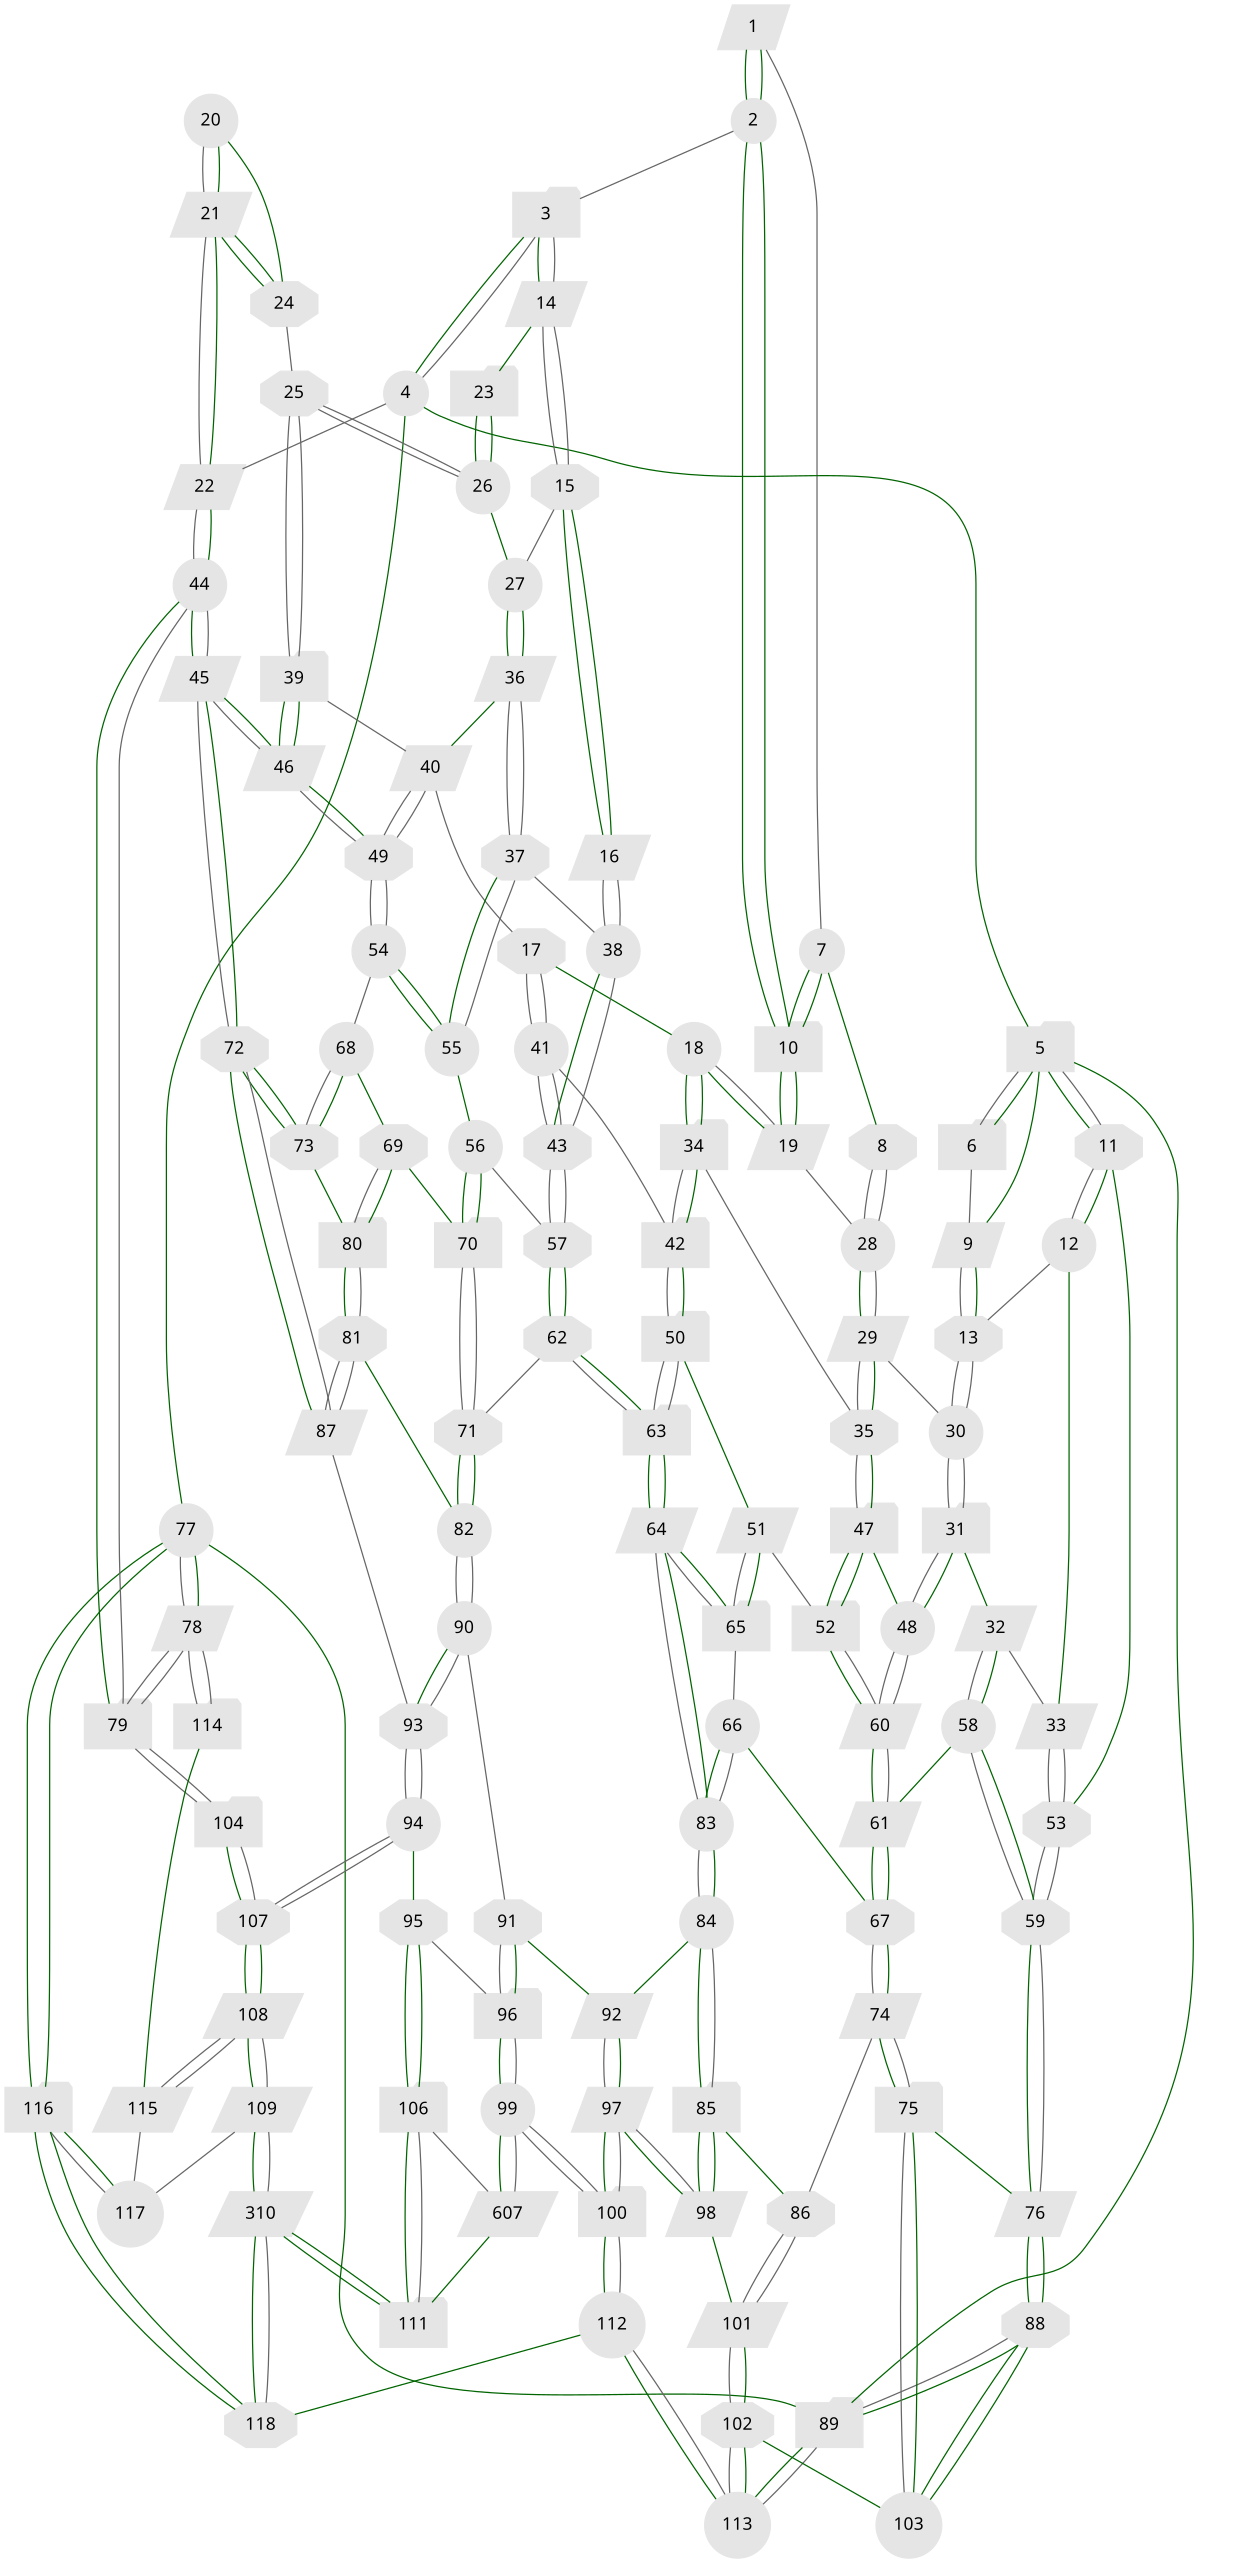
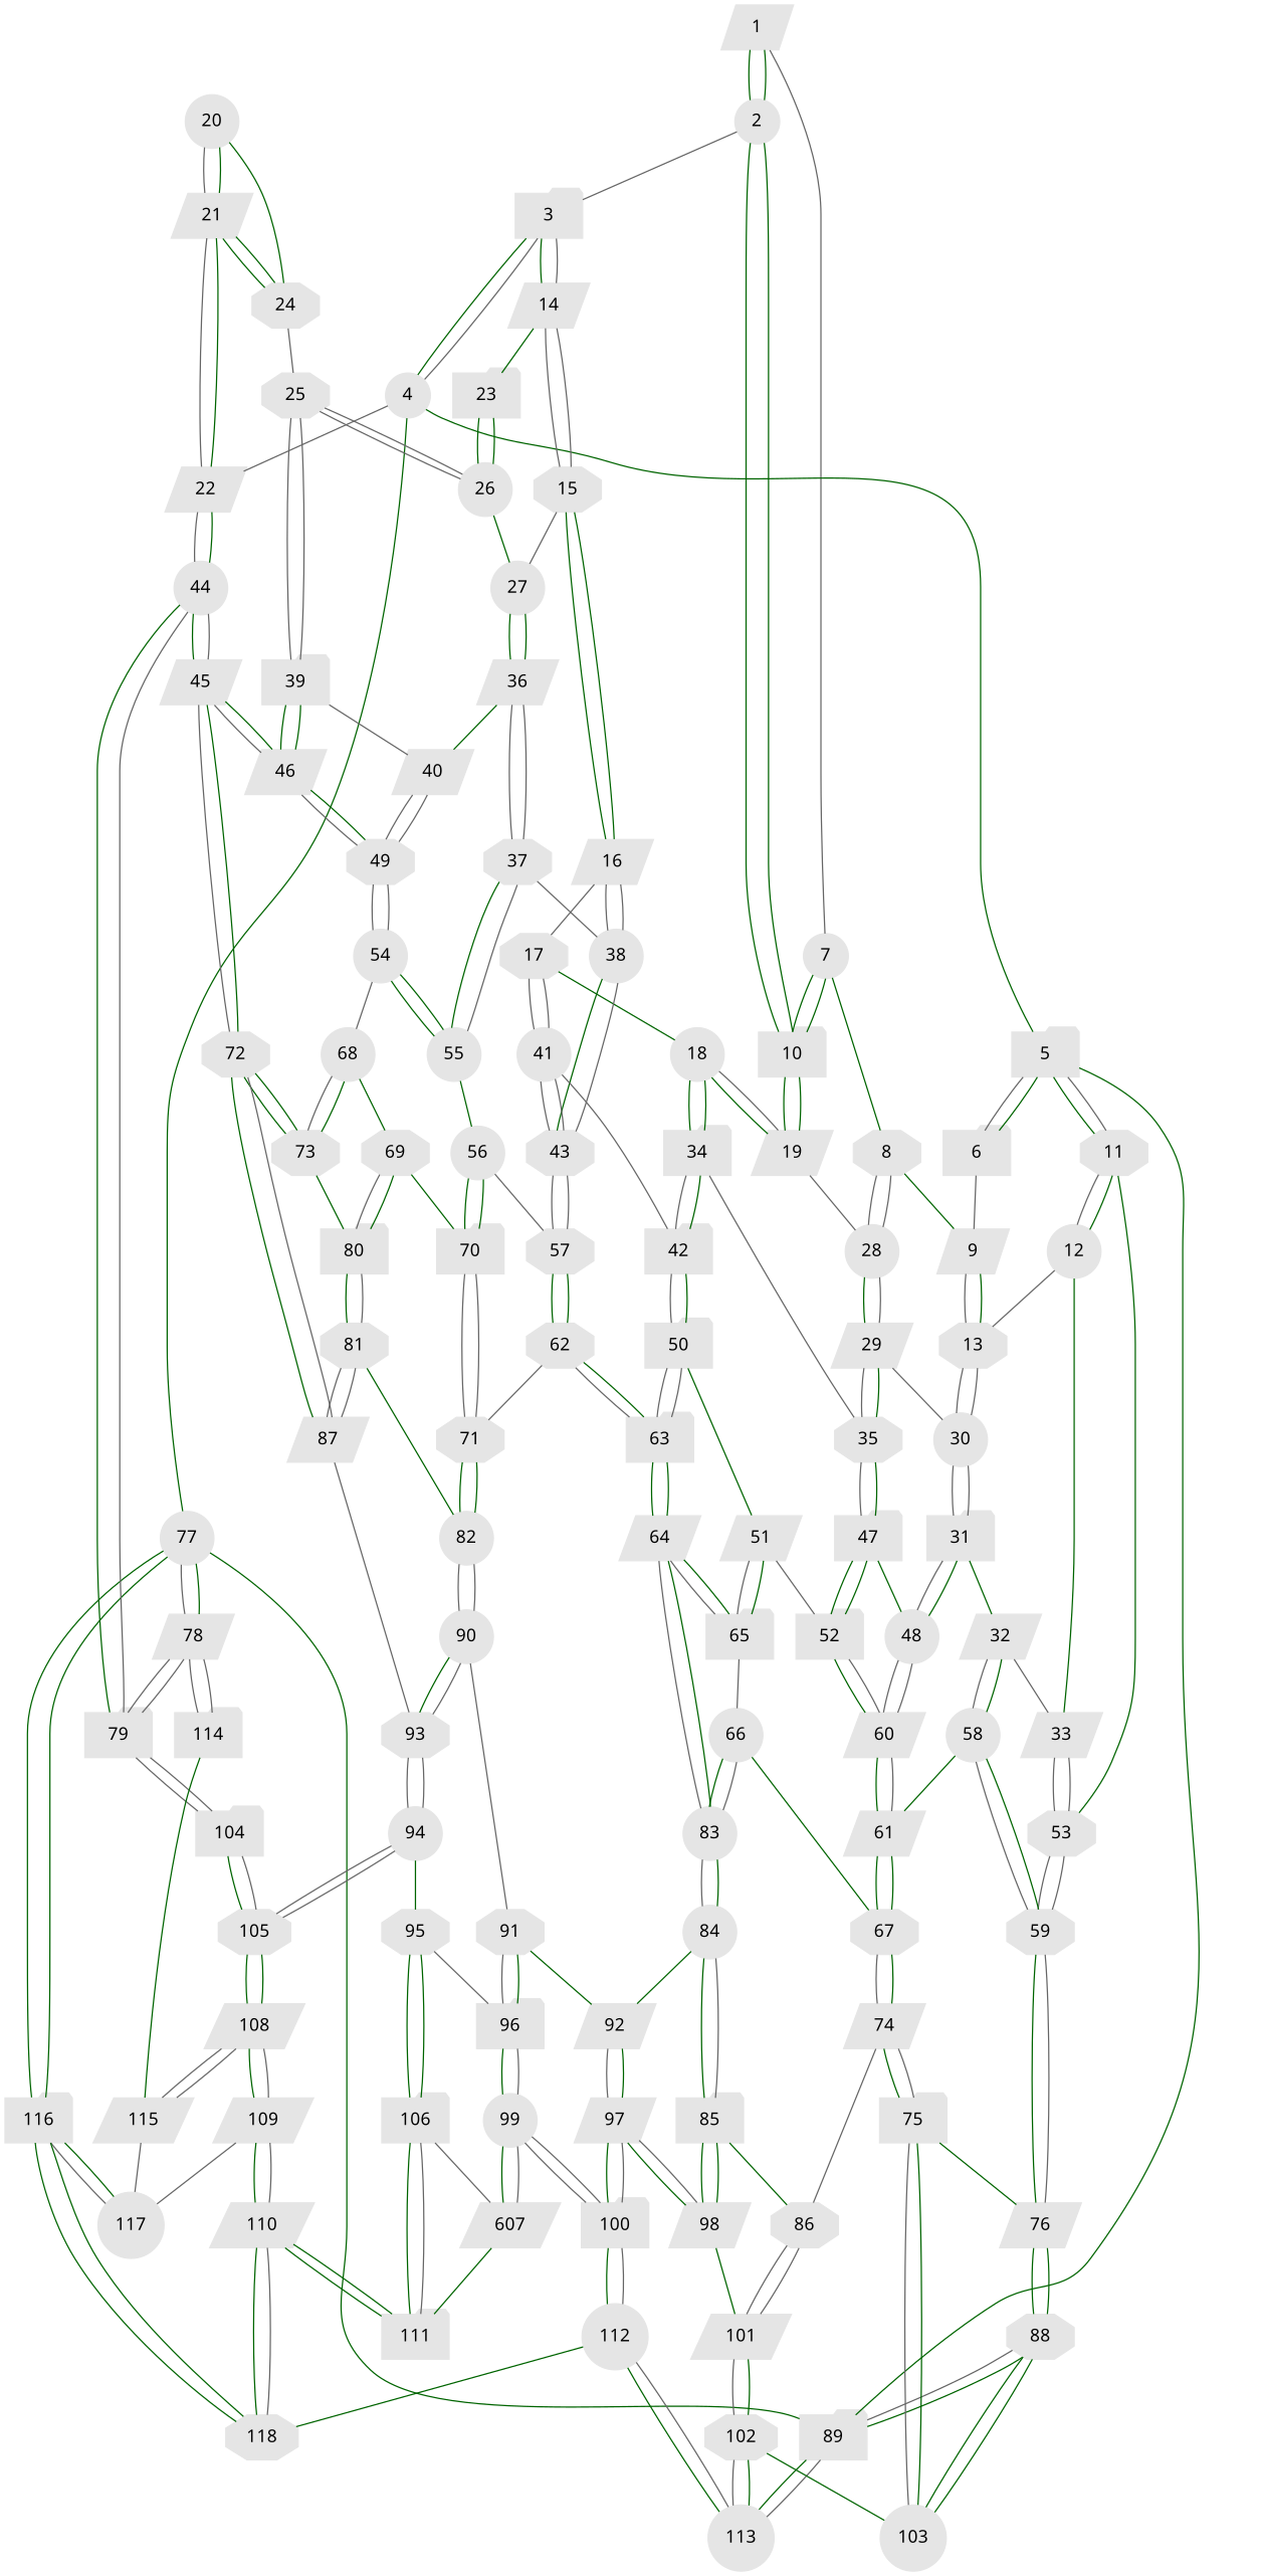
  graph {
    fontname="Noto Sans"
    node [color=gray90 fontname="Noto Sans" shape=circle style=filled]
    edge [color=darkgreen fontname="Noto Sans"]
    2
    1 [shape=parallelogram]
    7
    3 [shape=folder]
    10 [shape=folder]
    8 [shape=octagon]
    4
    14 [shape=parallelogram]
    19 [shape=parallelogram]
    5 [shape=folder]
    22 [shape=parallelogram]
    77
    15 [shape=octagon]
    23 [shape=folder]
    6 [shape=folder]
    11 [shape=octagon]
    89 [shape=folder]
    44
    78 [shape=parallelogram]
    116 [shape=folder]
    9 [shape=parallelogram]
    12
    53 [shape=octagon]
    113
    13 [shape=octagon]
    28
    29 [shape=parallelogram]
    30
    33 [shape=parallelogram]
    59 [shape=octagon]
    31 [shape=folder]
    16 [shape=parallelogram]
    27
    26
    17 [shape=octagon]
    38
    36 [shape=parallelogram]
    18
    41
    43 [shape=octagon]
    34 [shape=folder]
    42 [shape=folder]
    35 [shape=octagon]
    20
    21 [shape=parallelogram]
    24 [shape=octagon]
    25 [shape=octagon]
    45 [shape=parallelogram]
    79 [shape=folder]
    39 [shape=folder]
    40 [shape=parallelogram]
    46 [shape=parallelogram]
    37 [shape=octagon]
    47 [shape=folder]
    32 [shape=parallelogram]
    48
    58
    60 [shape=parallelogram]
    61 [shape=parallelogram]
    50 [shape=folder]
    52 [shape=folder]
    55
    49 [shape=octagon]
    56
    57 [shape=octagon]
    54
    51 [shape=parallelogram]
    63 [shape=folder]
    62 [shape=octagon]
    72 [shape=octagon]
    104 [shape=folder]
    73 [shape=octagon]
    87 [shape=parallelogram]
    68
    65 [shape=folder]
    64 [shape=parallelogram]
    66
    76 [shape=parallelogram]
    69 [shape=octagon]
    70 [shape=folder]
    71 [shape=octagon]
    67 [shape=octagon]
    88 [shape=octagon]
    74 [shape=parallelogram]
    82
    83
    84
    75 [shape=folder]
    86 [shape=octagon]
    80 [shape=folder]
    81 [shape=octagon]
    90
    93 [shape=octagon]
    103
    101 [shape=parallelogram]
    114 [shape=folder]
    117
    118 [shape=octagon]
    115 [shape=parallelogram]
-   105 [shape=octagon label=107]
+   105 [shape=octagon]
    91 [shape=octagon]
    85 [shape=folder]
    92 [shape=parallelogram]
    98 [shape=parallelogram]
    97 [shape=parallelogram]
    102 [shape=octagon]
    94
    96 [shape=folder]
    99
    100 [shape=folder]
    95 [shape=octagon]
    106 [shape=folder]
    108 [shape=parallelogram]
    n114 [label=607 shape=parallelogram]
    111 [shape=folder]
    112
    109 [shape=parallelogram]
-   110 [shape=parallelogram label=310]
+   110 [shape=parallelogram]
    2 -- 3 [color=gray40]
    2 -- 10
    2 -- 10
    1 -- 2
    1 -- 2
    1 -- 7 [color=gray40]
    7 -- 10
    7 -- 10
    7 -- 8
    3 -- 4
    3 -- 4 [color=gray40]
    3 -- 14
    3 -- 14 [color=gray40]
    10 -- 19
    10 -- 19
-   5 -- 9
+   8 -- 9
    8 -- 28 [color=gray40]
    8 -- 28 [color=gray40]
    4 -- 5
    4 -- 22 [color=gray40]
    4 -- 77
    14 -- 15 [color=gray40]
    14 -- 15 [color=gray40]
    14 -- 23
    19 -- 28 [color=gray40]
    5 -- 6 [color=gray40]
    5 -- 6
    5 -- 11
    5 -- 11 [color=gray40]
    5 -- 89
    22 -- 44 [color=gray40]
    22 -- 44
    77 -- 89
    77 -- 78 [color=gray40]
    77 -- 78
    77 -- 116
    77 -- 116
    15 -- 16
    15 -- 16
    15 -- 27 [color=gray40]
    23 -- 26
    23 -- 26
    6 -- 9 [color=gray40]
    11 -- 12 [color=gray40]
    11 -- 12
    11 -- 53
    89 -- 113
    89 -- 113 [color=gray40]
    44 -- 45
    44 -- 45 [color=gray40]
    44 -- 79
    44 -- 79 [color=gray40]
    78 -- 79 [color=gray40]
    78 -- 79 [color=gray40]
    78 -- 114 [color=gray40]
    78 -- 114 [color=gray40]
    116 -- 117 [color=gray40]
    116 -- 117
    116 -- 118
    116 -- 118
    9 -- 13 [color=gray40]
    9 -- 13
    12 -- 13 [color=gray40]
    12 -- 33
    53 -- 59 [color=gray40]
    53 -- 59 [color=gray40]
    13 -- 30 [color=gray40]
    13 -- 30 [color=gray40]
    28 -- 29
    28 -- 29 [color=gray40]
    29 -- 30 [color=gray40]
    29 -- 35 [color=gray40]
    29 -- 35
    30 -- 31 [color=gray40]
    30 -- 31 [color=gray40]
    33 -- 53 [color=gray40]
    33 -- 53 [color=gray40]
    59 -- 76
    59 -- 76 [color=gray40]
    31 -- 32
    31 -- 48 [color=gray40]
    31 -- 48
-   40 -- 17 [color=gray40]
+   16 -- 17 [color=gray40]
    16 -- 38 [color=gray40]
    16 -- 38 [color=gray40]
    27 -- 36
    27 -- 36
    26 -- 27
    17 -- 18
    17 -- 41 [color=gray40]
    17 -- 41 [color=gray40]
    38 -- 43
    38 -- 43 [color=gray40]
    36 -- 40
    36 -- 37 [color=gray40]
    36 -- 37 [color=gray40]
    18 -- 19
    18 -- 19 [color=gray40]
    18 -- 34
    18 -- 34
    41 -- 43 [color=gray40]
    41 -- 43 [color=gray40]
    41 -- 42 [color=gray40]
    43 -- 57 [color=gray40]
    43 -- 57 [color=gray40]
    34 -- 42 [color=gray40]
    34 -- 42
    34 -- 35 [color=gray40]
    42 -- 50 [color=gray40]
    42 -- 50
    35 -- 47 [color=gray40]
    35 -- 47
    20 -- 21 [color=gray40]
    20 -- 21
    20 -- 24
    21 -- 22 [color=gray40]
    21 -- 22
    21 -- 24
    21 -- 24
    24 -- 25 [color=gray40]
    25 -- 26 [color=gray40]
    25 -- 26 [color=gray40]
    25 -- 39 [color=gray40]
    25 -- 39 [color=gray40]
    45 -- 46 [color=gray40]
    45 -- 46
    45 -- 72 [color=gray40]
    45 -- 72
    79 -- 104 [color=gray40]
    79 -- 104 [color=gray40]
    39 -- 40 [color=gray40]
    39 -- 46
    39 -- 46
    40 -- 49 [color=gray40]
    40 -- 49 [color=gray40]
    46 -- 49 [color=gray40]
    46 -- 49
    37 -- 38 [color=gray40]
    37 -- 55
    37 -- 55 [color=gray40]
    47 -- 48
    47 -- 52
    47 -- 52
    32 -- 33 [color=gray40]
    32 -- 58 [color=gray40]
    32 -- 58
    48 -- 60 [color=gray40]
    48 -- 60 [color=gray40]
    58 -- 59 [color=gray40]
    58 -- 59
    58 -- 61
    60 -- 61
    60 -- 61 [color=gray40]
    61 -- 67
    61 -- 67
    50 -- 51
    50 -- 63 [color=gray40]
    50 -- 63 [color=gray40]
    52 -- 60
    52 -- 60 [color=gray40]
    55 -- 56
    49 -- 54 [color=gray40]
    49 -- 54 [color=gray40]
    56 -- 57 [color=gray40]
    56 -- 70
    56 -- 70
    57 -- 62
    57 -- 62
    54 -- 55
    54 -- 55
    54 -- 68 [color=gray40]
    51 -- 52 [color=gray40]
    51 -- 65 [color=gray40]
    51 -- 65
    63 -- 64
    63 -- 64
    62 -- 63 [color=gray40]
    62 -- 63
    62 -- 71 [color=gray40]
    72 -- 73
    72 -- 73
    72 -- 87
    72 -- 87 [color=gray40]
    104 -- 105
    104 -- 105 [color=gray40]
    73 -- 80
    87 -- 93 [color=gray40]
    68 -- 73 [color=gray40]
    68 -- 73
    68 -- 69
    65 -- 66 [color=gray40]
    64 -- 65 [color=gray40]
    64 -- 65
    64 -- 83 [color=gray40]
    64 -- 83
    66 -- 67
    66 -- 83
    66 -- 83 [color=gray40]
    76 -- 88
    76 -- 88
    69 -- 70
    69 -- 80 [color=gray40]
    69 -- 80
    70 -- 71 [color=gray40]
    70 -- 71 [color=gray40]
    71 -- 82
    71 -- 82
    67 -- 74 [color=gray40]
    67 -- 74
    88 -- 89 [color=gray40]
    88 -- 89
    88 -- 103
    88 -- 103
    74 -- 75
    74 -- 75 [color=gray40]
    74 -- 86 [color=gray40]
    82 -- 90 [color=gray40]
    82 -- 90 [color=gray40]
    83 -- 84 [color=gray40]
    83 -- 84
    84 -- 85
    84 -- 85 [color=gray40]
    84 -- 92
    75 -- 76
    75 -- 103 [color=gray40]
    75 -- 103
    86 -- 101 [color=gray40]
    86 -- 101 [color=gray40]
    80 -- 81
    80 -- 81 [color=gray40]
    81 -- 87 [color=gray40]
    81 -- 87 [color=gray40]
    81 -- 82
    90 -- 93
    90 -- 93 [color=gray40]
    90 -- 91 [color=gray40]
    93 -- 94 [color=gray40]
    93 -- 94 [color=gray40]
    101 -- 102 [color=gray40]
    101 -- 102
    114 -- 115
    115 -- 117 [color=gray40]
    105 -- 108
    105 -- 108
    91 -- 92
    91 -- 96 [color=gray40]
    91 -- 96
    85 -- 86
    85 -- 98
    85 -- 98
    92 -- 97 [color=gray40]
    92 -- 97
    98 -- 101
    97 -- 98
    97 -- 98 [color=gray40]
    97 -- 100
    97 -- 100 [color=gray40]
    102 -- 113 [color=gray40]
    102 -- 113
    102 -- 103
    94 -- 105 [color=gray40]
    94 -- 105 [color=gray40]
    94 -- 95
    96 -- 99
    96 -- 99 [color=gray40]
    99 -- 100 [color=gray40]
    99 -- 100 [color=gray40]
    99 -- n114
    99 -- n114 [color=gray40]
    100 -- 112
    100 -- 112 [color=gray40]
    95 -- 96 [color=gray40]
    95 -- 106
    95 -- 106
    106 -- n114 [color=gray40]
    106 -- 111
    106 -- 111 [color=gray40]
    108 -- 115 [color=gray40]
    108 -- 115 [color=gray40]
    108 -- 109
    108 -- 109 [color=gray40]
    n114 -- 111
    112 -- 113
    112 -- 113 [color=gray40]
    112 -- 118
    109 -- 117 [color=gray40]
    109 -- 110
    109 -- 110 [color=gray40]
    110 -- 118
    110 -- 118 [color=gray40]
    110 -- 111
    110 -- 111
  }
